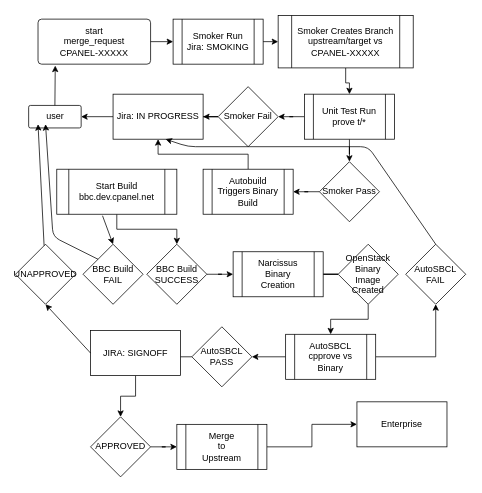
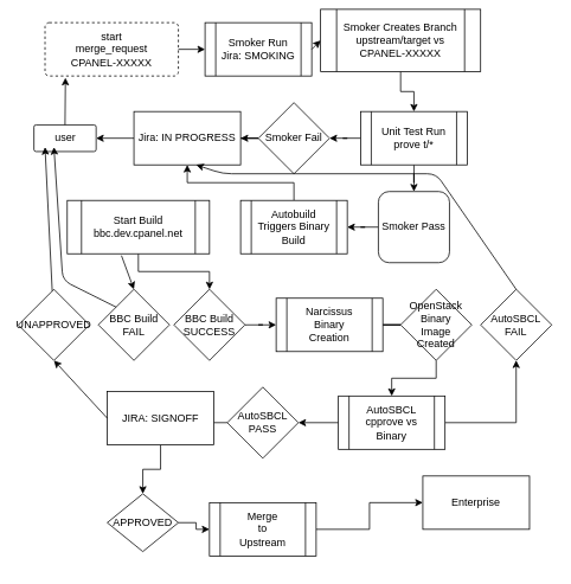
  <mxCell id="0" />
  <mxCell id="1" parent="0" />
- <mxCell id="2" value="&lt;div&gt;start&lt;/div&gt;&lt;div&gt;merge_request&lt;/div&gt;&lt;div&gt;CPANEL-XXXXX&lt;br&gt;&lt;/div&gt;" style="rounded=1;whiteSpace=wrap;html=1;glass=0;arcSize=8;" vertex="1" parent="1"><mxGeometry x="50" y="25" width="150" height="60" as="geometry" /></mxCell>
+ <mxCell id="2" value="&lt;div&gt;start&lt;/div&gt;&lt;div&gt;merge_request&lt;/div&gt;&lt;div&gt;CPANEL-XXXXX&lt;br&gt;&lt;/div&gt;" style="rounded=1;whiteSpace=wrap;html=1;glass=0;arcSize=8;dashed=1;" vertex="1" parent="1"><mxGeometry x="50" y="25" width="150" height="60" as="geometry" /></mxCell>
  <mxCell id="3" value="&lt;div&gt;Smoker Run&lt;/div&gt;&lt;div&gt;Jira: SMOKING&lt;br&gt;&lt;/div&gt;" style="shape=process;whiteSpace=wrap;html=1;backgroundOutline=1;glass=0;" vertex="1" parent="1"><mxGeometry x="230" y="25" width="120" height="60" as="geometry" /></mxCell>
  <mxCell id="4" value="" style="edgeStyle=orthogonalEdgeStyle;rounded=0;orthogonalLoop=1;jettySize=auto;html=1;" edge="1" parent="1" source="5" target="20"><mxGeometry relative="1" as="geometry" /></mxCell>
- <mxCell id="5" value="Smoker Pass" style="rhombus;whiteSpace=wrap;html=1;glass=0;" vertex="1" parent="1"><mxGeometry x="425" y="215" width="80" height="80" as="geometry" /></mxCell>
+ <mxCell id="5" value="Smoker Pass" style="whiteSpace=wrap;html=1;glass=0;rounded=1;" vertex="1" parent="1"><mxGeometry x="425" y="215" width="80" height="80" as="geometry" /></mxCell>
  <mxCell id="6" value="" style="edgeStyle=orthogonalEdgeStyle;rounded=0;orthogonalLoop=1;jettySize=auto;html=1;" edge="1" parent="1" source="7" target="12"><mxGeometry relative="1" as="geometry" /></mxCell>
- <mxCell id="7" value="&lt;div&gt;Smoker Creates Branch&lt;/div&gt;&lt;div&gt;upstream/target vs CPANEL-XXXXX&lt;br&gt;&lt;/div&gt;" style="shape=process;whiteSpace=wrap;html=1;backgroundOutline=1;glass=0;" vertex="1" parent="1"><mxGeometry x="370" y="20" width="180" height="70" as="geometry" /></mxCell>
+ <mxCell id="7" value="&lt;div&gt;Smoker Creates Branch&lt;/div&gt;&lt;div&gt;upstream/target vs CPANEL-XXXXX&lt;br&gt;&lt;/div&gt;" style="shape=process;whiteSpace=wrap;html=1;backgroundOutline=1;glass=0;" vertex="1" parent="1"><mxGeometry x="360" y="10" width="180" height="70" as="geometry" /></mxCell>
  <mxCell id="8" value="" style="endArrow=classic;html=1;entryX=0;entryY=0.5;entryDx=0;entryDy=0;exitX=1;exitY=0.5;exitDx=0;exitDy=0;" edge="1" parent="1" source="2" target="3"><mxGeometry width="50" height="50" relative="1" as="geometry"><mxPoint x="40" y="355" as="sourcePoint" /><mxPoint x="90" y="305" as="targetPoint" /></mxGeometry></mxCell>
  <mxCell id="9" value="" style="endArrow=classic;html=1;entryX=0;entryY=0.5;entryDx=0;entryDy=0;exitX=1;exitY=0.5;exitDx=0;exitDy=0;" edge="1" parent="1" source="3" target="7"><mxGeometry width="50" height="50" relative="1" as="geometry"><mxPoint x="40" y="355" as="sourcePoint" /><mxPoint x="90" y="305" as="targetPoint" /></mxGeometry></mxCell>
  <mxCell id="10" value="" style="edgeStyle=orthogonalEdgeStyle;rounded=0;orthogonalLoop=1;jettySize=auto;html=1;" edge="1" parent="1" source="12" target="16"><mxGeometry relative="1" as="geometry" /></mxCell>
  <mxCell id="11" value="" style="edgeStyle=orthogonalEdgeStyle;rounded=0;orthogonalLoop=1;jettySize=auto;html=1;" edge="1" parent="1" source="12" target="5"><mxGeometry relative="1" as="geometry" /></mxCell>
  <mxCell id="12" value="&lt;div&gt;Unit Test Run&lt;/div&gt;&lt;div&gt;prove t/*&lt;br&gt;&lt;/div&gt;" style="shape=process;whiteSpace=wrap;html=1;backgroundOutline=1;glass=0;" vertex="1" parent="1"><mxGeometry x="405" y="125" width="120" height="60" as="geometry" /></mxCell>
  <mxCell id="13" value="&lt;div&gt;user&lt;/div&gt;" style="rounded=1;whiteSpace=wrap;html=1;glass=0;arcSize=8;" vertex="1" parent="1"><mxGeometry x="37.5" y="140" width="70" height="30" as="geometry" /></mxCell>
  <mxCell id="14" value="" style="endArrow=classic;html=1;exitX=0.5;exitY=0;exitDx=0;exitDy=0;entryX=0.153;entryY=1.033;entryDx=0;entryDy=0;entryPerimeter=0;" edge="1" parent="1" source="13" target="2"><mxGeometry width="50" height="50" relative="1" as="geometry"><mxPoint x="40" y="355" as="sourcePoint" /><mxPoint x="49" y="85" as="targetPoint" /></mxGeometry></mxCell>
  <mxCell id="15" value="" style="edgeStyle=orthogonalEdgeStyle;rounded=0;orthogonalLoop=1;jettySize=auto;html=1;" edge="1" parent="1" source="16" target="18"><mxGeometry relative="1" as="geometry" /></mxCell>
  <mxCell id="16" value="&lt;div&gt;Smoker Fail&lt;/div&gt;" style="rhombus;whiteSpace=wrap;html=1;glass=0;" vertex="1" parent="1"><mxGeometry x="290" y="115" width="80" height="80" as="geometry" /></mxCell>
  <mxCell id="17" value="" style="edgeStyle=orthogonalEdgeStyle;rounded=0;orthogonalLoop=1;jettySize=auto;html=1;" edge="1" parent="1" source="18" target="13"><mxGeometry relative="1" as="geometry" /></mxCell>
  <mxCell id="18" value="Jira: IN PROGRESS" style="rounded=0;whiteSpace=wrap;html=1;glass=0;" vertex="1" parent="1"><mxGeometry x="150" y="125" width="120" height="60" as="geometry" /></mxCell>
  <mxCell id="19" value="" style="edgeStyle=orthogonalEdgeStyle;rounded=0;orthogonalLoop=1;jettySize=auto;html=1;" edge="1" parent="1" source="20" target="18"><mxGeometry relative="1" as="geometry" /></mxCell>
  <mxCell id="20" value="&lt;div&gt;Autobuild Triggers Binary&lt;/div&gt;&lt;div&gt;Build&lt;br&gt;&lt;/div&gt;" style="shape=process;whiteSpace=wrap;html=1;backgroundOutline=1;glass=0;" vertex="1" parent="1"><mxGeometry x="270" y="225" width="120" height="60" as="geometry" /></mxCell>
  <mxCell id="21" value="" style="edgeStyle=orthogonalEdgeStyle;rounded=0;orthogonalLoop=1;jettySize=auto;html=1;" edge="1" parent="1" source="22" target="24"><mxGeometry relative="1" as="geometry" /></mxCell>
  <mxCell id="22" value="&lt;div&gt;Start Build&lt;/div&gt;&lt;div&gt;bbc.dev.cpanel.net&lt;br&gt;&lt;/div&gt;" style="shape=process;whiteSpace=wrap;html=1;backgroundOutline=1;glass=0;" vertex="1" parent="1"><mxGeometry x="75" y="225" width="160" height="60" as="geometry" /></mxCell>
  <mxCell id="23" value="" style="edgeStyle=orthogonalEdgeStyle;rounded=0;orthogonalLoop=1;jettySize=auto;html=1;" edge="1" parent="1" source="24" target="26"><mxGeometry relative="1" as="geometry" /></mxCell>
  <mxCell id="24" value="&lt;div&gt;BBC Build&lt;/div&gt;&lt;div&gt;SUCCESS&lt;br&gt;&lt;/div&gt;" style="rhombus;whiteSpace=wrap;html=1;glass=0;" vertex="1" parent="1"><mxGeometry x="195" y="325" width="80" height="80" as="geometry" /></mxCell>
  <mxCell id="25" value="" style="edgeStyle=orthogonalEdgeStyle;rounded=0;orthogonalLoop=1;jettySize=auto;html=1;endArrow=none;" edge="1" parent="1" source="26" target="28"><mxGeometry relative="1" as="geometry" /></mxCell>
  <mxCell id="26" value="&lt;div&gt;Narcissus&lt;/div&gt;&lt;div&gt;Binary&lt;/div&gt;&lt;div&gt;Creation&lt;br&gt;&lt;/div&gt;" style="shape=process;whiteSpace=wrap;html=1;backgroundOutline=1;glass=0;" vertex="1" parent="1"><mxGeometry x="310" y="335" width="120" height="60" as="geometry" /></mxCell>
  <mxCell id="27" value="" style="edgeStyle=orthogonalEdgeStyle;rounded=0;orthogonalLoop=1;jettySize=auto;html=1;" edge="1" parent="1" source="28" target="31"><mxGeometry relative="1" as="geometry" /></mxCell>
  <mxCell id="28" value="&lt;div&gt;OpenStack&lt;/div&gt;&lt;div&gt;Binary&lt;/div&gt;&lt;div&gt;Image Created&lt;br&gt;&lt;/div&gt;" style="rhombus;whiteSpace=wrap;html=1;glass=0;" vertex="1" parent="1"><mxGeometry x="450" y="325" width="80" height="80" as="geometry" /></mxCell>
  <mxCell id="29" value="" style="edgeStyle=orthogonalEdgeStyle;rounded=0;orthogonalLoop=1;jettySize=auto;html=1;" edge="1" parent="1" source="31" target="33"><mxGeometry relative="1" as="geometry" /></mxCell>
  <mxCell id="30" value="" style="edgeStyle=orthogonalEdgeStyle;rounded=0;orthogonalLoop=1;jettySize=auto;html=1;" edge="1" parent="1" source="31" target="44"><mxGeometry relative="1" as="geometry" /></mxCell>
  <mxCell id="31" value="&lt;div&gt;AutoSBCL&lt;/div&gt;&lt;div&gt;cpprove vs Binary&lt;/div&gt;" style="shape=process;whiteSpace=wrap;html=1;backgroundOutline=1;glass=0;" vertex="1" parent="1"><mxGeometry x="380" y="445" width="120" height="60" as="geometry" /></mxCell>
  <mxCell id="32" value="" style="edgeStyle=orthogonalEdgeStyle;rounded=0;orthogonalLoop=1;jettySize=auto;html=1;" edge="1" parent="1" source="33" target="35"><mxGeometry relative="1" as="geometry" /></mxCell>
  <mxCell id="33" value="&lt;div&gt;AutoSBCL&lt;/div&gt;&lt;div&gt;PASS&lt;br&gt;&lt;/div&gt;" style="rhombus;whiteSpace=wrap;html=1;glass=0;" vertex="1" parent="1"><mxGeometry x="255" y="435" width="80" height="80" as="geometry" /></mxCell>
  <mxCell id="34" value="" style="edgeStyle=orthogonalEdgeStyle;rounded=0;orthogonalLoop=1;jettySize=auto;html=1;" edge="1" parent="1" source="35" target="37"><mxGeometry relative="1" as="geometry" /></mxCell>
  <mxCell id="35" value="JIRA: SIGNOFF" style="rounded=0;whiteSpace=wrap;html=1;glass=0;" vertex="1" parent="1"><mxGeometry x="120" y="440" width="120" height="60" as="geometry" /></mxCell>
  <mxCell id="36" value="" style="edgeStyle=orthogonalEdgeStyle;rounded=0;orthogonalLoop=1;jettySize=auto;html=1;" edge="1" parent="1" source="37" target="42"><mxGeometry relative="1" as="geometry" /></mxCell>
- <mxCell id="37" value="&lt;div&gt;APPROVED&lt;/div&gt;" style="rhombus;whiteSpace=wrap;html=1;glass=0;" vertex="1" parent="1"><mxGeometry x="120" y="555" width="80" height="80" as="geometry" /></mxCell>
+ <mxCell id="37" value="&lt;div&gt;APPROVED&lt;/div&gt;" style="rhombus;whiteSpace=wrap;html=1;glass=0;" vertex="1" parent="1"><mxGeometry x="120" y="555" width="80" height="65" as="geometry" /></mxCell>
  <mxCell id="38" value="UNAPPROVED" style="rhombus;whiteSpace=wrap;html=1;glass=0;" vertex="1" parent="1"><mxGeometry y="325" width="80" height="80" as="geometry" x="20" /></mxCell>
  <mxCell id="39" value="" style="endArrow=classic;html=1;entryX=0.5;entryY=1;entryDx=0;entryDy=0;exitX=0;exitY=0.5;exitDx=0;exitDy=0;" edge="1" parent="1" source="35" target="38"><mxGeometry width="50" height="50" relative="1" as="geometry"><mxPoint y="685" as="sourcePoint" x="20" /><mxPoint x="70" y="635" as="targetPoint" /></mxGeometry></mxCell>
  <mxCell id="40" value="" style="endArrow=classic;html=1;" edge="1" parent="1" source="38"><mxGeometry width="50" height="50" relative="1" as="geometry"><mxPoint y="685" as="sourcePoint" x="20" /><mxPoint x="50" y="165" as="targetPoint" /></mxGeometry></mxCell>
  <mxCell id="41" value="" style="edgeStyle=orthogonalEdgeStyle;rounded=0;orthogonalLoop=1;jettySize=auto;html=1;" edge="1" parent="1" source="42" target="43"><mxGeometry relative="1" as="geometry" /></mxCell>
  <mxCell id="42" value="&lt;div&gt;Merge&lt;/div&gt;&lt;div&gt;to&lt;/div&gt;&lt;div&gt;Upstream&lt;br&gt;&lt;/div&gt;" style="shape=process;whiteSpace=wrap;html=1;backgroundOutline=1;glass=0;" vertex="1" parent="1"><mxGeometry x="235" y="565" width="120" height="60" as="geometry" /></mxCell>
  <mxCell id="43" value="Enterprise" style="rounded=0;whiteSpace=wrap;html=1;glass=0;" vertex="1" parent="1"><mxGeometry x="475" y="535" width="120" height="60" as="geometry" /></mxCell>
  <mxCell id="44" value="&lt;div&gt;AutoSBCL&lt;/div&gt;&lt;div&gt;FAIL&lt;br&gt;&lt;/div&gt;" style="rhombus;whiteSpace=wrap;html=1;glass=0;" vertex="1" parent="1"><mxGeometry x="540" y="325" width="80" height="80" as="geometry" /></mxCell>
  <mxCell id="45" value="" style="endArrow=classic;html=1;exitX=0.5;exitY=0;exitDx=0;exitDy=0;" edge="1" parent="1" source="44"><mxGeometry width="50" height="50" relative="1" as="geometry"><mxPoint y="705" as="sourcePoint" x="20" /><mxPoint x="220" y="185" as="targetPoint" /><Array as="points"><mxPoint x="490" y="195" /><mxPoint x="250" y="195" /></Array></mxGeometry></mxCell>
  <mxCell id="46" value="&lt;div&gt;BBC Build&lt;/div&gt;&lt;div&gt;FAIL&lt;br&gt;&lt;/div&gt;" style="rhombus;whiteSpace=wrap;html=1;glass=0;" vertex="1" parent="1"><mxGeometry x="110" y="325" width="80" height="80" as="geometry" /></mxCell>
  <mxCell id="47" value="" style="endArrow=classic;html=1;entryX=0.5;entryY=0;entryDx=0;entryDy=0;exitX=0.381;exitY=1.033;exitDx=0;exitDy=0;exitPerimeter=0;" edge="1" parent="1" source="22" target="46"><mxGeometry width="50" height="50" relative="1" as="geometry"><mxPoint y="705" as="sourcePoint" x="20" /><mxPoint x="70" y="655" as="targetPoint" /></mxGeometry></mxCell>
  <mxCell id="48" value="" style="endArrow=classic;html=1;exitX=0;exitY=0;exitDx=0;exitDy=0;" edge="1" parent="1" source="46"><mxGeometry width="50" height="50" relative="1" as="geometry"><mxPoint y="705" as="sourcePoint" x="20" /><mxPoint x="60" y="165" as="targetPoint" /><Array as="points"><mxPoint x="70" y="315" /></Array></mxGeometry></mxCell>
